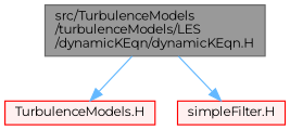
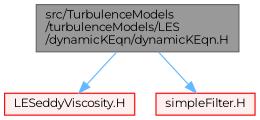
  digraph {
    fontname=Montserrat
    node [color=red fillcolor="#FFF0F0" fontname=Montserrat fontsize=10 shape=box style=filled]
    edge [color=steelblue1 fontname=Montserrat fontsize=10 labelfontname=Helvetica labelfontsize=10 style=solid]
    n1 [color=gray40 fillcolor=grey60 fontcolor=black height=0.2 label="src/TurbulenceModels\l/turbulenceModels/LES\l/dynamicKEqn/dynamicKEqn.H" width=0.4]
-   n2 [height=0.2 label="TurbulenceModels.H" width=0.4]
+   n2 [height=0.2 label="LESeddyViscosity.H" width=0.4]
    n3 [height=0.2 label="simpleFilter.H" width=0.4]
    n1 -> n2
    n1 -> n3
  }
